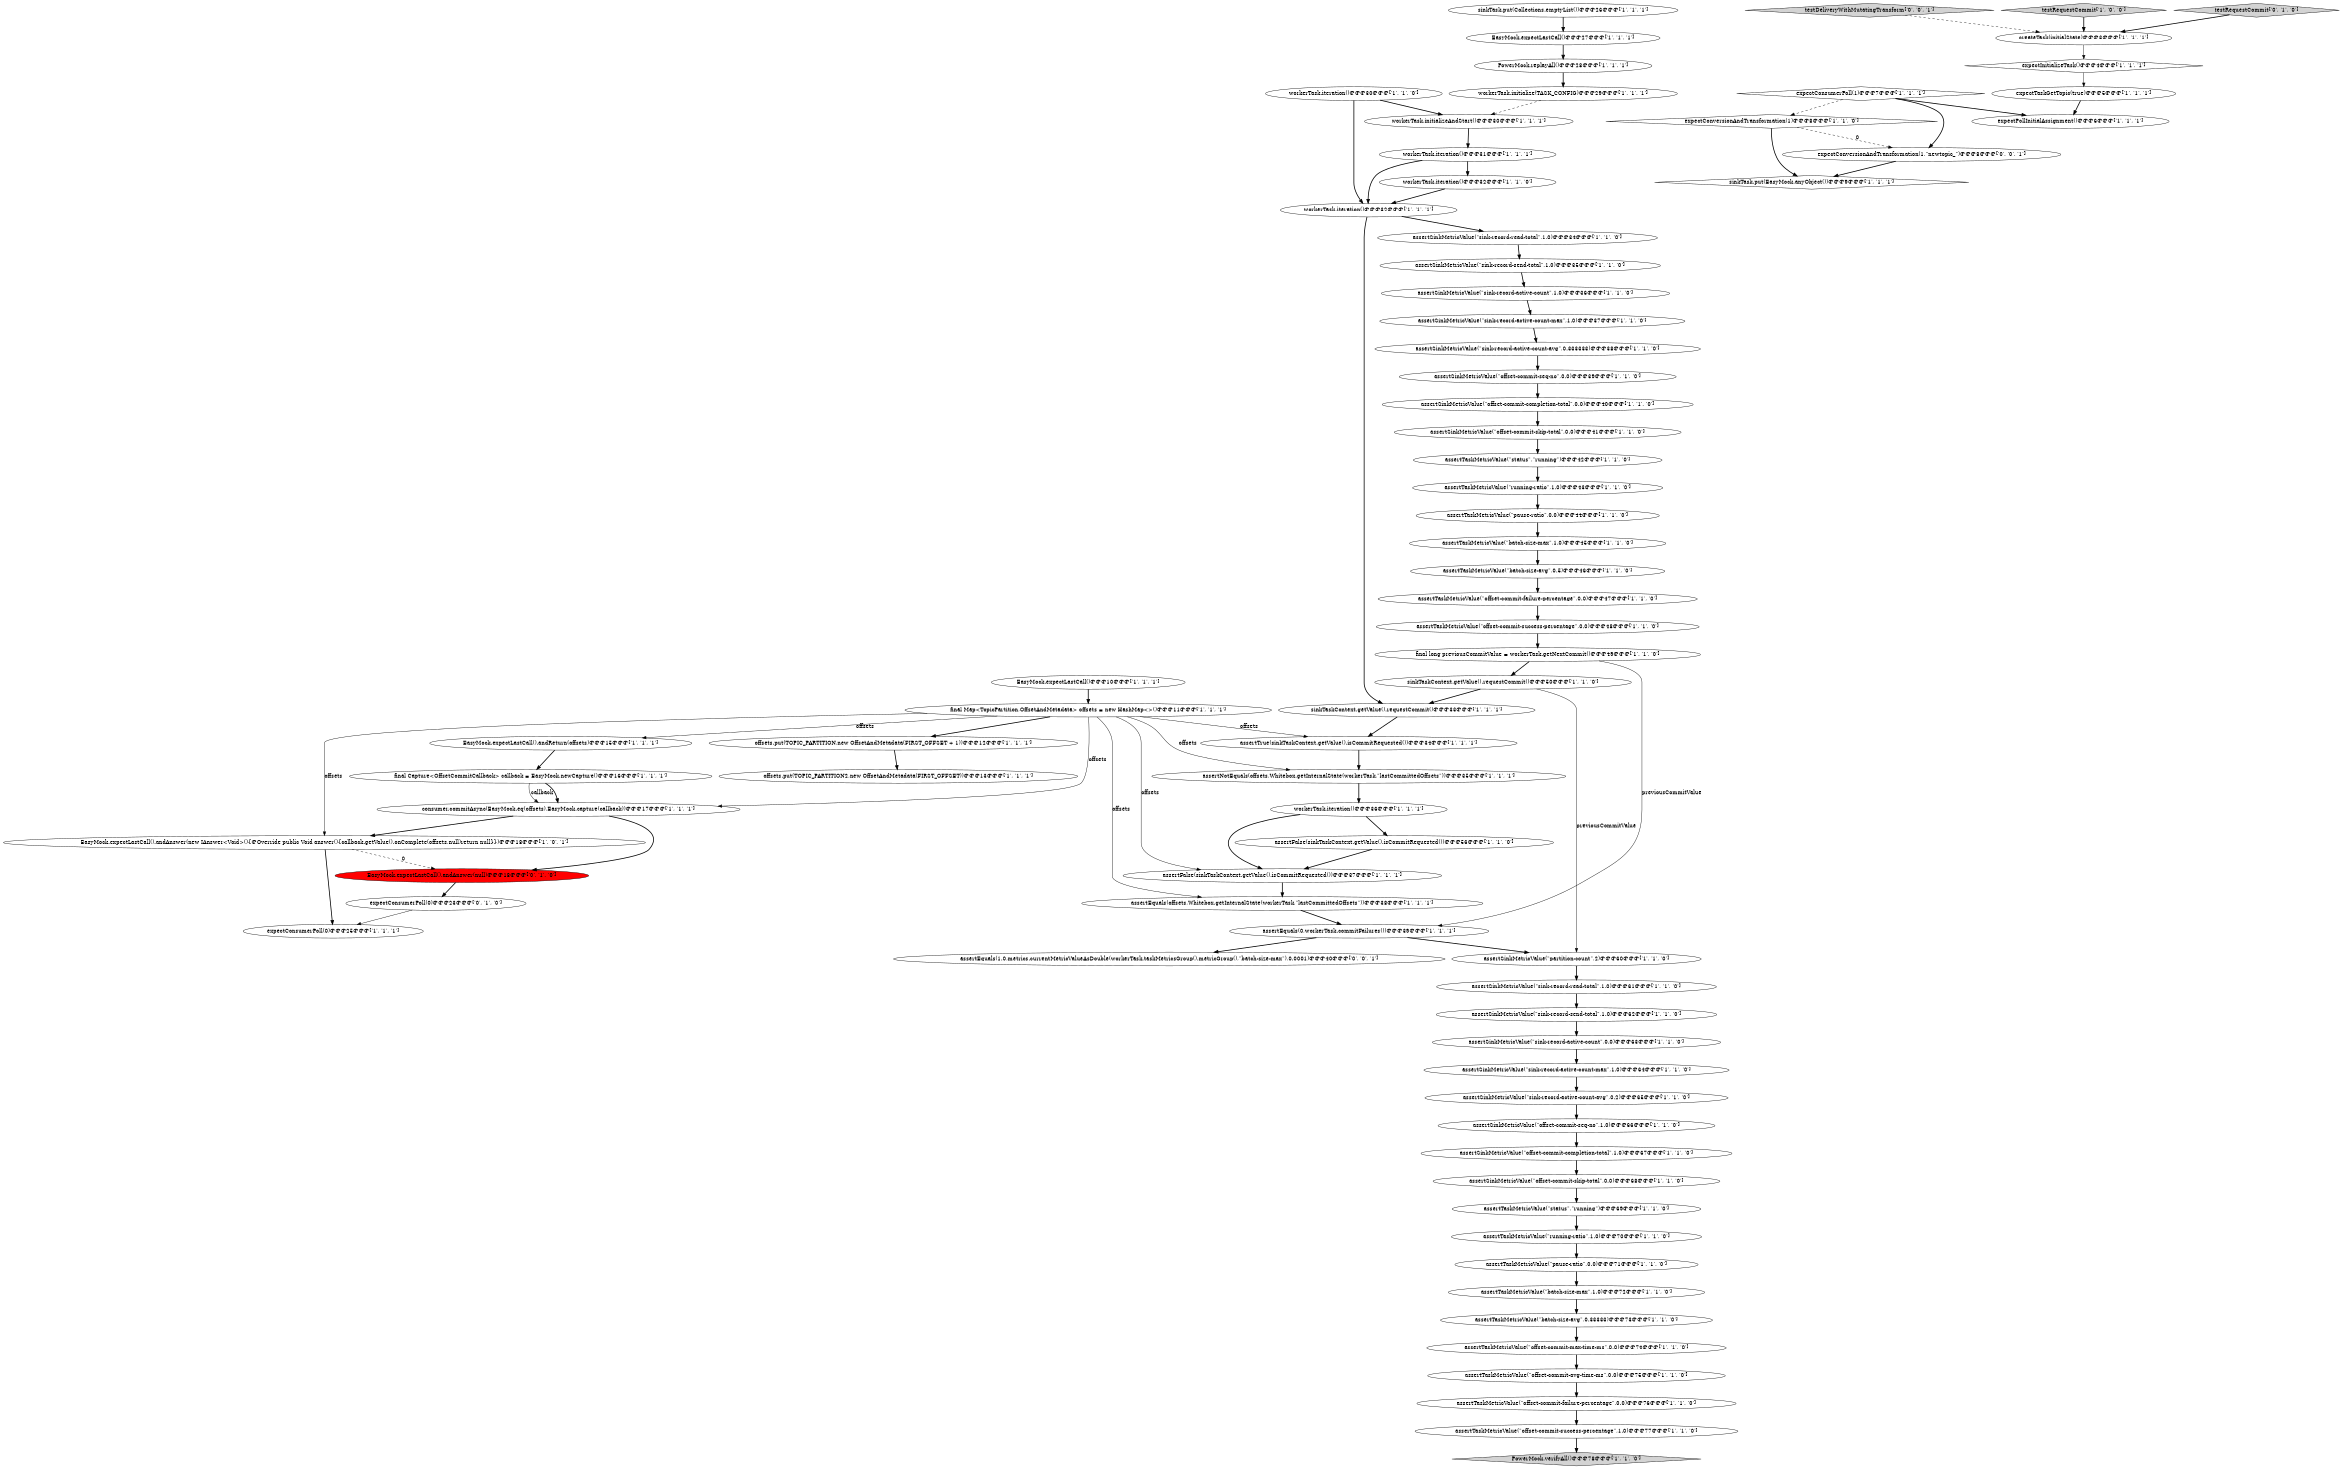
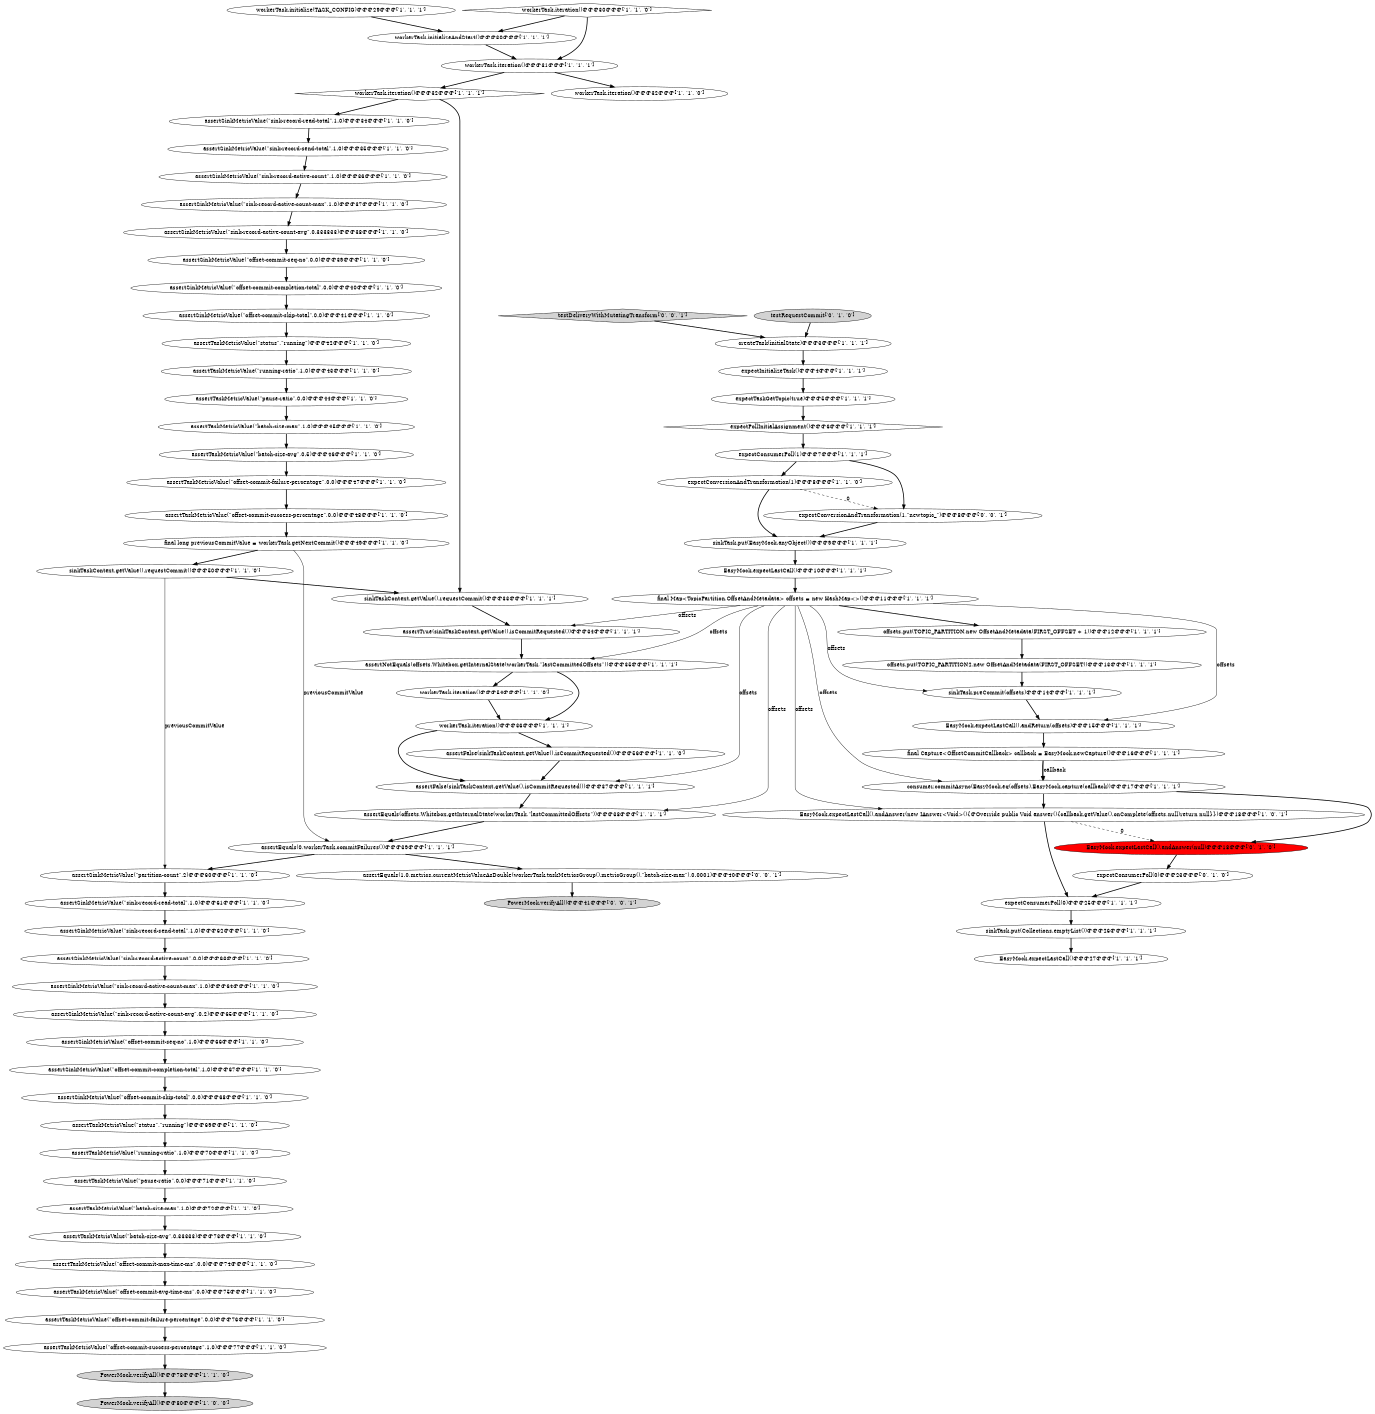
  digraph {
    node [fillcolor=white shape=ellipse style=filled]
    edge [style=bold]
    n1 [label="assertTaskMetricValue(\"offset-commit-success-percentage\",0.0)@@@48@@@['1', '1', '0']"]
    n2 [label="final long previousCommitValue = workerTask.getNextCommit()@@@49@@@['1', '1', '0']"]
    n3 [label="assertEquals(0,workerTask.commitFailures())@@@39@@@['1', '1', '1']"]
    n4 [label="sinkTaskContext.getValue().requestCommit()@@@50@@@['1', '1', '0']"]
-   n5 [label="expectConversionAndTransformation(1)@@@8@@@['1', '1', '0']" shape=diamond]
+   n5 [label="expectConversionAndTransformation(1)@@@8@@@['1', '1', '0']"]
    n6 [label="expectConversionAndTransformation(1,\"newtopic_\")@@@8@@@['0', '0', '1']"]
-   n7 [label="sinkTask.put(EasyMock.anyObject())@@@9@@@['1', '1', '1']" shape=diamond]
+   n7 [label="sinkTask.put(EasyMock.anyObject())@@@9@@@['1', '1', '1']"]
    n8 [label="EasyMock.expectLastCall()@@@10@@@['1', '1', '1']"]
    n9 [label="assertSinkMetricValue(\"offset-commit-seq-no\",1.0)@@@66@@@['1', '1', '0']"]
    n10 [label="assertSinkMetricValue(\"offset-commit-completion-total\",1.0)@@@67@@@['1', '1', '0']"]
    n11 [label="assertSinkMetricValue(\"offset-commit-skip-total\",0.0)@@@68@@@['1', '1', '0']"]
    n12 [label="assertSinkMetricValue(\"sink-record-active-count-max\",1.0)@@@37@@@['1', '1', '0']"]
    n13 [label="assertSinkMetricValue(\"sink-record-active-count-avg\",0.333333)@@@38@@@['1', '1', '0']"]
    n14 [label="assertSinkMetricValue(\"offset-commit-seq-no\",0.0)@@@39@@@['1', '1', '0']"]
    n15 [label="assertTaskMetricValue(\"offset-commit-avg-time-ms\",0.0)@@@75@@@['1', '1', '0']"]
    n16 [label="assertTaskMetricValue(\"offset-commit-failure-percentage\",0.0)@@@76@@@['1', '1', '0']"]
    n17 [label="assertTaskMetricValue(\"offset-commit-success-percentage\",1.0)@@@77@@@['1', '1', '0']"]
-   n18 [fillcolor=lightgray label="PowerMock.verifyAll()@@@78@@@['1', '1', '0']" shape=diamond]
-   n20 [label="expectInitializeTask()@@@4@@@['1', '1', '1']" shape=diamond]
+   n18 [fillcolor=lightgray label="PowerMock.verifyAll()@@@78@@@['1', '1', '0']"]
+   n19 [fillcolor=lightgray label="PowerMock.verifyAll()@@@80@@@['1', '0', '0']"]
+   n20 [label="expectInitializeTask()@@@4@@@['1', '1', '1']"]
    n21 [label="expectTaskGetTopic(true)@@@5@@@['1', '1', '1']"]
-   n22 [label="expectPollInitialAssignment()@@@6@@@['1', '1', '1']"]
+   n22 [label="expectPollInitialAssignment()@@@6@@@['1', '1', '1']" shape=diamond]
    n23 [label="assertSinkMetricValue(\"partition-count\",2)@@@60@@@['1', '1', '0']"]
    n24 [label="assertEquals(1.0,metrics.currentMetricValueAsDouble(workerTask.taskMetricsGroup().metricGroup(),\"batch-size-max\"),0.0001)@@@40@@@['0', '0', '1']"]
    n25 [label="sinkTaskContext.getValue().requestCommit()@@@33@@@['1', '1', '1']"]
    n26 [label="assertTaskMetricValue(\"running-ratio\",1.0)@@@43@@@['1', '1', '0']"]
    n27 [label="assertTaskMetricValue(\"pause-ratio\",0.0)@@@44@@@['1', '1', '0']"]
    n28 [label="assertTaskMetricValue(\"batch-size-max\",1.0)@@@45@@@['1', '1', '0']"]
    n29 [label="assertSinkMetricValue(\"sink-record-read-total\",1.0)@@@61@@@['1', '1', '0']"]
    n30 [label="assertSinkMetricValue(\"sink-record-send-total\",1.0)@@@62@@@['1', '1', '0']"]
    n31 [label="offsets.put(TOPIC_PARTITION2,new OffsetAndMetadata(FIRST_OFFSET))@@@13@@@['1', '1', '1']"]
+   n32 [label="sinkTask.preCommit(offsets)@@@14@@@['1', '1', '1']"]
    n33 [label="EasyMock.expectLastCall().andReturn(offsets)@@@15@@@['1', '1', '1']"]
    n34 [label="final Capture<OffsetCommitCallback> callback = EasyMock.newCapture()@@@16@@@['1', '1', '1']"]
    n35 [label="assertTaskMetricValue(\"batch-size-avg\",0.5)@@@46@@@['1', '1', '0']"]
    n36 [label="assertTaskMetricValue(\"offset-commit-failure-percentage\",0.0)@@@47@@@['1', '1', '0']"]
    n37 [label="assertEquals(offsets,Whitebox.getInternalState(workerTask,\"lastCommittedOffsets\"))@@@38@@@['1', '1', '1']"]
    n38 [label="assertSinkMetricValue(\"offset-commit-completion-total\",0.0)@@@40@@@['1', '1', '0']"]
    n39 [label="assertSinkMetricValue(\"offset-commit-skip-total\",0.0)@@@41@@@['1', '1', '0']"]
    n40 [label="consumer.commitAsync(EasyMock.eq(offsets),EasyMock.capture(callback))@@@17@@@['1', '1', '1']"]
    n41 [fillcolor=lightgray label="testDeliveryWithMutatingTransform['0', '0', '1']" shape=diamond]
    n42 [label="createTask(initialState)@@@3@@@['1', '1', '1']"]
    n43 [label="final Map<TopicPartition,OffsetAndMetadata> offsets = new HashMap<>()@@@11@@@['1', '1', '1']"]
    n44 [label="EasyMock.expectLastCall().andAnswer(new IAnswer<Void>(){@Override public Void answer(){callback.getValue().onComplete(offsets,null)return null}})@@@18@@@['1', '0', '1']"]
    n45 [label="assertFalse(sinkTaskContext.getValue().isCommitRequested())@@@37@@@['1', '1', '1']"]
    n46 [label="offsets.put(TOPIC_PARTITION,new OffsetAndMetadata(FIRST_OFFSET + 1))@@@12@@@['1', '1', '1']"]
    n47 [label="assertTrue(sinkTaskContext.getValue().isCommitRequested())@@@34@@@['1', '1', '1']"]
    n48 [label="assertNotEquals(offsets,Whitebox.getInternalState(workerTask,\"lastCommittedOffsets\"))@@@35@@@['1', '1', '1']"]
    n49 [fillcolor=red label="EasyMock.expectLastCall().andAnswer(null)@@@18@@@['0', '1', '0']"]
    n50 [label="expectConsumerPoll(0)@@@25@@@['1', '1', '1']"]
    n51 [label="expectConsumerPoll(0)@@@23@@@['0', '1', '0']"]
    n52 [label="sinkTask.put(Collections.emptyList())@@@26@@@['1', '1', '1']"]
+   n53 [fillcolor=lightgray label="PowerMock.verifyAll()@@@41@@@['0', '0', '1']"]
    n54 [label="assertSinkMetricValue(\"sink-record-active-count\",0.0)@@@63@@@['1', '1', '0']"]
    n55 [label="assertSinkMetricValue(\"sink-record-active-count-max\",1.0)@@@64@@@['1', '1', '0']"]
    n56 [label="assertSinkMetricValue(\"sink-record-read-total\",1.0)@@@34@@@['1', '1', '0']"]
    n57 [label="assertSinkMetricValue(\"sink-record-send-total\",1.0)@@@35@@@['1', '1', '0']"]
    n58 [label="assertSinkMetricValue(\"sink-record-active-count\",1.0)@@@36@@@['1', '1', '0']"]
    n59 [label="assertTaskMetricValue(\"batch-size-avg\",0.33333)@@@73@@@['1', '1', '0']"]
    n60 [label="assertTaskMetricValue(\"offset-commit-max-time-ms\",0.0)@@@74@@@['1', '1', '0']"]
    n61 [label="EasyMock.expectLastCall()@@@27@@@['1', '1', '1']"]
-   n62 [label="PowerMock.replayAll()@@@28@@@['1', '1', '1']"]
    n63 [label="assertTaskMetricValue(\"status\",\"running\")@@@42@@@['1', '1', '0']"]
    n64 [label="assertFalse(sinkTaskContext.getValue().isCommitRequested())@@@56@@@['1', '1', '0']"]
    n65 [label="assertTaskMetricValue(\"batch-size-max\",1.0)@@@72@@@['1', '1', '0']"]
    n66 [label="workerTask.initializeAndStart()@@@30@@@['1', '1', '1']"]
    n67 [label="workerTask.iteration()@@@31@@@['1', '1', '1']"]
    n68 [label="workerTask.iteration()@@@32@@@['1', '1', '0']"]
-   n69 [label="workerTask.iteration()@@@32@@@['1', '1', '1']"]
-   n70 [label="workerTask.iteration()@@@30@@@['1', '1', '0']"]
-   n71 [fillcolor=lightgray label="testRequestCommit['1', '0', '0']" shape=diamond]
+   n69 [label="workerTask.iteration()@@@32@@@['1', '1', '1']" shape=diamond]
+   n70 [label="workerTask.iteration()@@@30@@@['1', '1', '0']" shape=diamond]
    n72 [label="assertTaskMetricValue(\"status\",\"running\")@@@69@@@['1', '1', '0']"]
    n73 [label="assertTaskMetricValue(\"running-ratio\",1.0)@@@70@@@['1', '1', '0']"]
-   n74 [fillcolor=lightgray label="testRequestCommit['0', '1', '0']" shape=diamond]
+   n74 [fillcolor=lightgray label="testRequestCommit['0', '1', '0']"]
    n75 [label="workerTask.initialize(TASK_CONFIG)@@@29@@@['1', '1', '1']"]
-   n76 [label="expectConsumerPoll(1)@@@7@@@['1', '1', '1']" shape=diamond]
+   n76 [label="expectConsumerPoll(1)@@@7@@@['1', '1', '1']"]
    n77 [label="assertSinkMetricValue(\"sink-record-active-count-avg\",0.2)@@@65@@@['1', '1', '0']"]
+   n78 [label="workerTask.iteration()@@@54@@@['1', '1', '0']"]
    n79 [label="workerTask.iteration()@@@36@@@['1', '1', '1']"]
    n80 [label="assertTaskMetricValue(\"pause-ratio\",0.0)@@@71@@@['1', '1', '0']"]
    n1 -> n2
    n2 -> n3 [label=previousCommitValue style=solid]
    n2 -> n4
    n3 -> n23
    n3 -> n24
    n4 -> n23 [label=previousCommitValue style=solid]
    n4 -> n25
    n5 -> n6 [label=0 style=dashed]
    n5 -> n7
    n6 -> n7
+   n7 -> n8
    n8 -> n43
    n9 -> n10
    n10 -> n11
    n11 -> n72
    n12 -> n13
    n13 -> n14
    n14 -> n38
    n15 -> n16
    n16 -> n17
    n17 -> n18
-   n20 -> n21 [style=solid]
+   n18 -> n19
+   n20 -> n21
    n21 -> n22
-   n76 -> n22
+   n22 -> n76
    n23 -> n29
+   n24 -> n53
    n25 -> n47
    n26 -> n27
    n27 -> n28
    n28 -> n35
    n29 -> n30
    n30 -> n54
+   n31 -> n32
+   n32 -> n33
    n33 -> n34
    n34 -> n40 [label=callback style=solid]
    n34 -> n40
    n35 -> n36
    n36 -> n1
    n37 -> n3
    n38 -> n39
    n39 -> n63
    n40 -> n44
    n40 -> n49
-   n41 -> n42 [style=dashed]
-   n42 -> n20 [style=solid]
+   n41 -> n42
+   n42 -> n20
+   n43 -> n32 [label=offsets style=solid]
    n43 -> n33 [label=offsets style=solid]
    n43 -> n37 [label=offsets style=solid]
    n43 -> n40 [label=offsets style=solid]
    n43 -> n44 [label=offsets style=solid]
    n43 -> n45 [label=offsets style=solid]
    n43 -> n46
    n43 -> n47 [label=offsets style=solid]
    n43 -> n48 [label=offsets style=solid]
    n44 -> n49 [label=0 style=dashed]
    n44 -> n50
    n45 -> n37
    n46 -> n31
    n47 -> n48
+   n48 -> n78
    n48 -> n79
    n49 -> n51
-   n51 -> n50 [style=solid]
+   n50 -> n52
+   n51 -> n50
    n52 -> n61
    n54 -> n55
    n55 -> n77
    n56 -> n57
    n57 -> n58
    n58 -> n12
    n59 -> n60
    n60 -> n15
-   n61 -> n62
-   n62 -> n75
    n63 -> n26
    n64 -> n45
    n65 -> n59
    n66 -> n67
    n67 -> n68
    n67 -> n69
-   n68 -> n69
    n69 -> n25
    n69 -> n56
    n70 -> n66
-   n70 -> n69
-   n71 -> n42
+   n70 -> n67
    n72 -> n73
    n73 -> n80
    n74 -> n42
-   n75 -> n66 [style=dashed]
-   n76 -> n5 [style=dashed]
+   n75 -> n66
+   n76 -> n5
    n76 -> n6
    n77 -> n9
+   n78 -> n79
    n79 -> n45
    n79 -> n64
    n80 -> n65
  }
